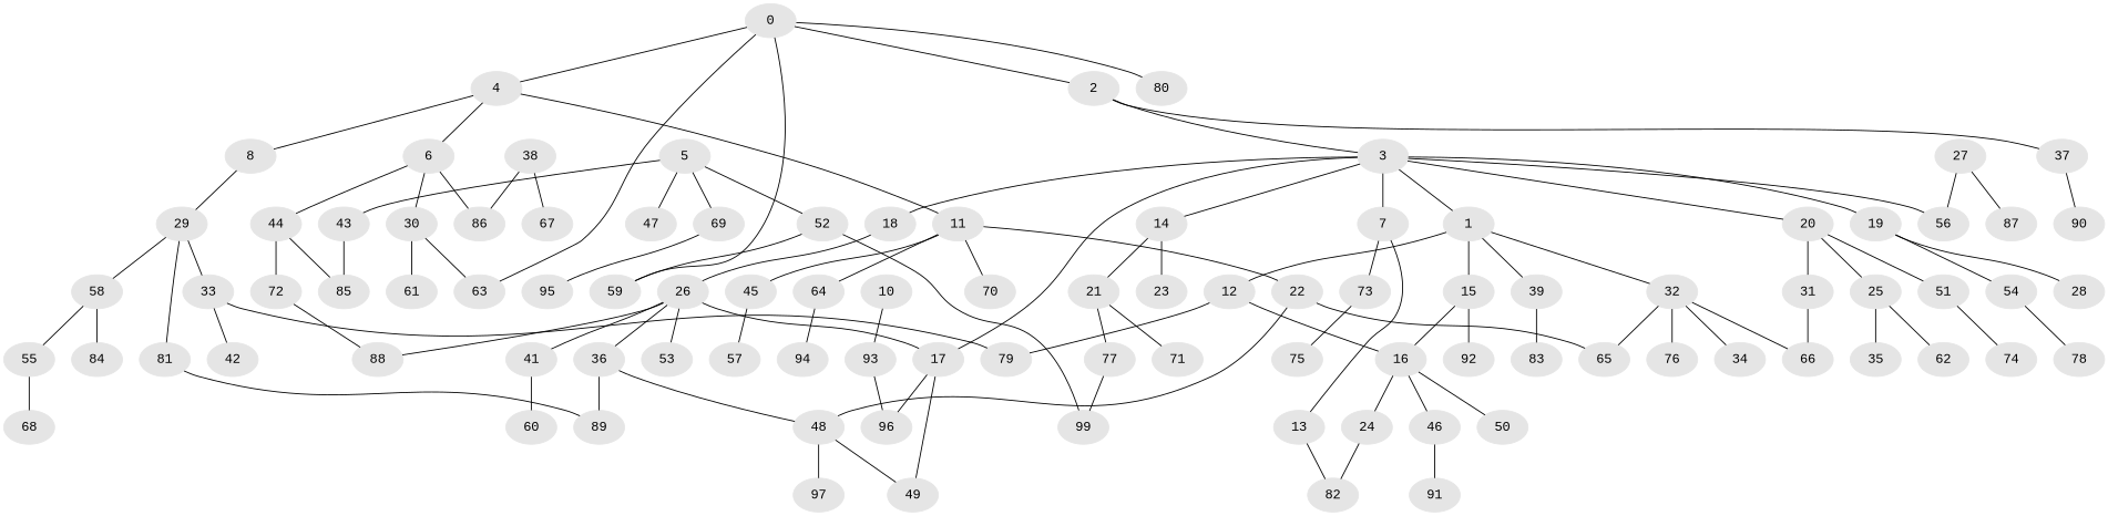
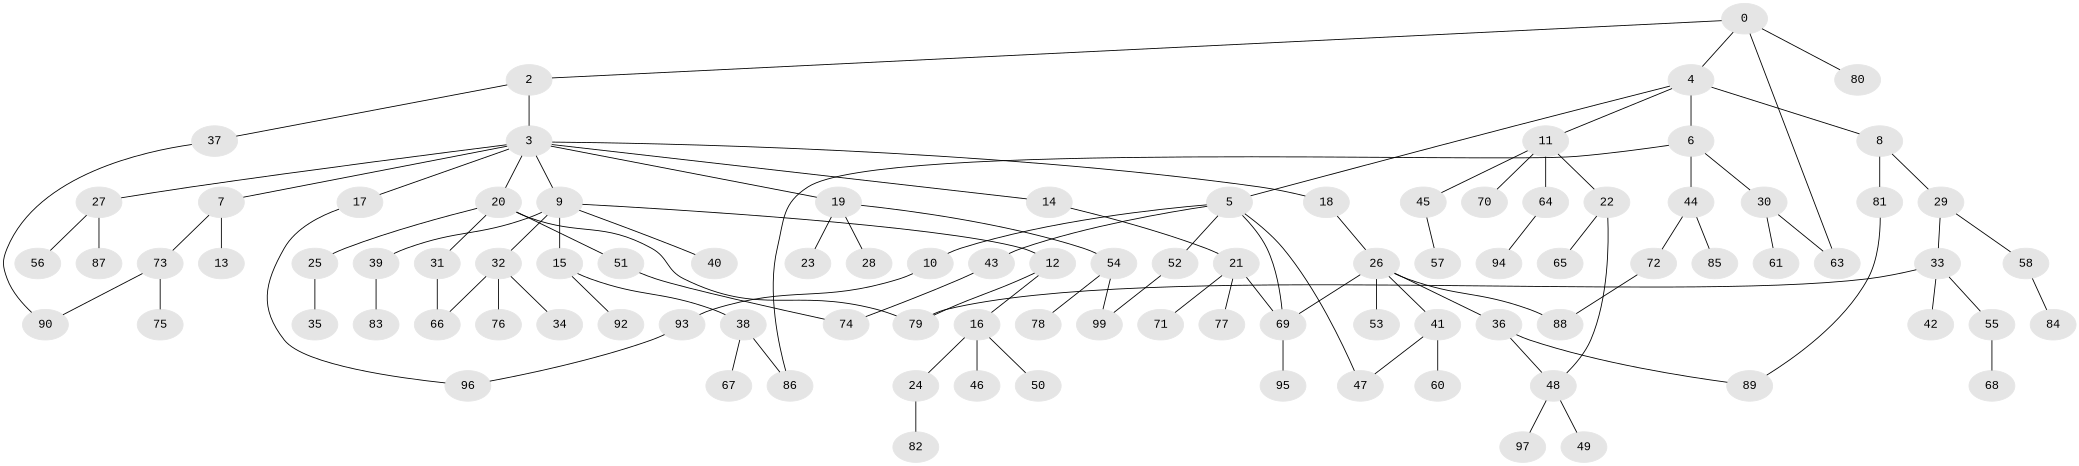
  graph {
    fontname="Liberation Mono"
    node [color=gray90 fontname="Liberation Mono" style=filled]
    edge [fontname="Liberation Mono"]
    n1 [label=0]
    2
    4
-   59
    63
    80
    3
    37
    5
    6
    8
    11
    7
-   9 [label=1]
+   9
    14
    17
    18
    19
    20
    27
    90
    13
    73
    12
    15
    32
    39
+   40
    21
    49
    96
    26
    23
    28
    54
    79
    25
    31
    51
    56
    87
    10
    43
    47
    52
    69
    30
    44
    86
    29
    81
    22
    45
    64
    70
    93
    74
    99
    95
    61
    72
    85
    82
    75
    33
    58
    89
    16
    38
    92
    65
    66
    34
    76
    83
    48
    57
    94
    24
    46
    50
    71
    77
    67
-   91
    36
    41
    53
    88
    78
    35
-   62
    97
    60
    42
    55
    84
    68
    n1 -- 2
    n1 -- 4
-   n1 -- 59
    n1 -- 63
    n1 -- 80
    2 -- 3
    2 -- 37
+   4 -- 5
    4 -- 6
    4 -- 8
    4 -- 11
    3 -- 7
    3 -- 9
    3 -- 14
    3 -- 17
    3 -- 18
    3 -- 19
    3 -- 20
-   3 -- 56
+   3 -- 27
    37 -- 90
+   5 -- 10
    5 -- 43
    5 -- 47
    5 -- 52
    5 -- 69
    6 -- 30
    6 -- 44
    6 -- 86
    8 -- 29
-   29 -- 81
+   8 -- 81
    11 -- 22
    11 -- 45
    11 -- 64
    11 -- 70
    7 -- 13
    7 -- 73
    9 -- 12
    9 -- 15
    9 -- 32
    9 -- 39
+   9 -- 40
    14 -- 21
-   17 -- 49
    17 -- 96
    18 -- 26
-   14 -- 23
+   19 -- 23
    19 -- 28
    19 -- 54
+   20 -- 79
    20 -- 25
    20 -- 31
    20 -- 51
    27 -- 56
    27 -- 87
-   13 -- 82
+   73 -- 90
    73 -- 75
    12 -- 79
    12 -- 16
-   15 -- 16
+   15 -- 38
    15 -- 92
-   32 -- 65
    32 -- 66
    32 -- 34
    32 -- 76
    39 -- 83
+   21 -- 69
    21 -- 71
    21 -- 77
-   26 -- 17
+   26 -- 69
    26 -- 36
    26 -- 41
    26 -- 53
    26 -- 88
-   77 -- 99
+   54 -- 99
    54 -- 78
    25 -- 35
-   25 -- 62
    31 -- 66
    51 -- 74
    10 -- 93
-   43 -- 85
-   52 -- 59
+   43 -- 74
    52 -- 99
    69 -- 95
    30 -- 63
    30 -- 61
    44 -- 72
    44 -- 85
    29 -- 33
    29 -- 58
    81 -- 89
    22 -- 65
    22 -- 48
    45 -- 57
    64 -- 94
    93 -- 96
    72 -- 88
    33 -- 79
    33 -- 42
-   58 -- 55
+   33 -- 55
    58 -- 84
    16 -- 24
    16 -- 46
    16 -- 50
    38 -- 86
    38 -- 67
    48 -- 49
    48 -- 97
    24 -- 82
-   46 -- 91
    36 -- 89
    36 -- 48
+   41 -- 47
    41 -- 60
    55 -- 68
  }
